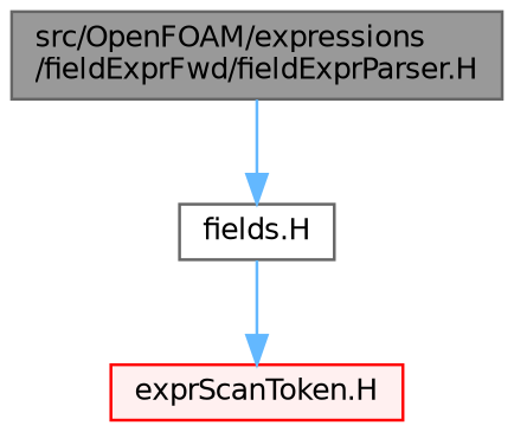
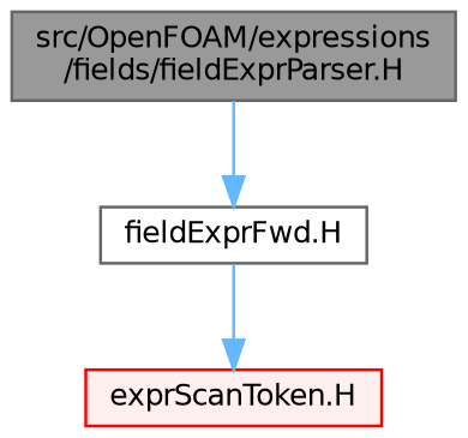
  digraph {
    node [fontname=Helvetica fontsize=10 shape=box style=filled]
    edge [color=steelblue1 fontname=Helvetica fontsize=10 labelfontname=Helvetica labelfontsize=10 style=solid]
-   n1 [color=gray40 fillcolor=grey60 fontcolor=black height=0.2 label="src/OpenFOAM/expressions\l/fieldExprFwd/fieldExprParser.H" width=0.4]
-   n2 [color=grey40 fillcolor=white height=0.2 label="fields.H" width=0.4]
+   n1 [color=gray40 fillcolor=grey60 fontcolor=black height=0.2 label="src/OpenFOAM/expressions\l/fields/fieldExprParser.H" width=0.4]
+   n2 [color=grey40 fillcolor=white height=0.2 label="fieldExprFwd.H" width=0.4]
    n3 [color=red fillcolor="#FFF0F0" height=0.2 label="exprScanToken.H" width=0.4]
    n1 -> n2
    n2 -> n3
  }
